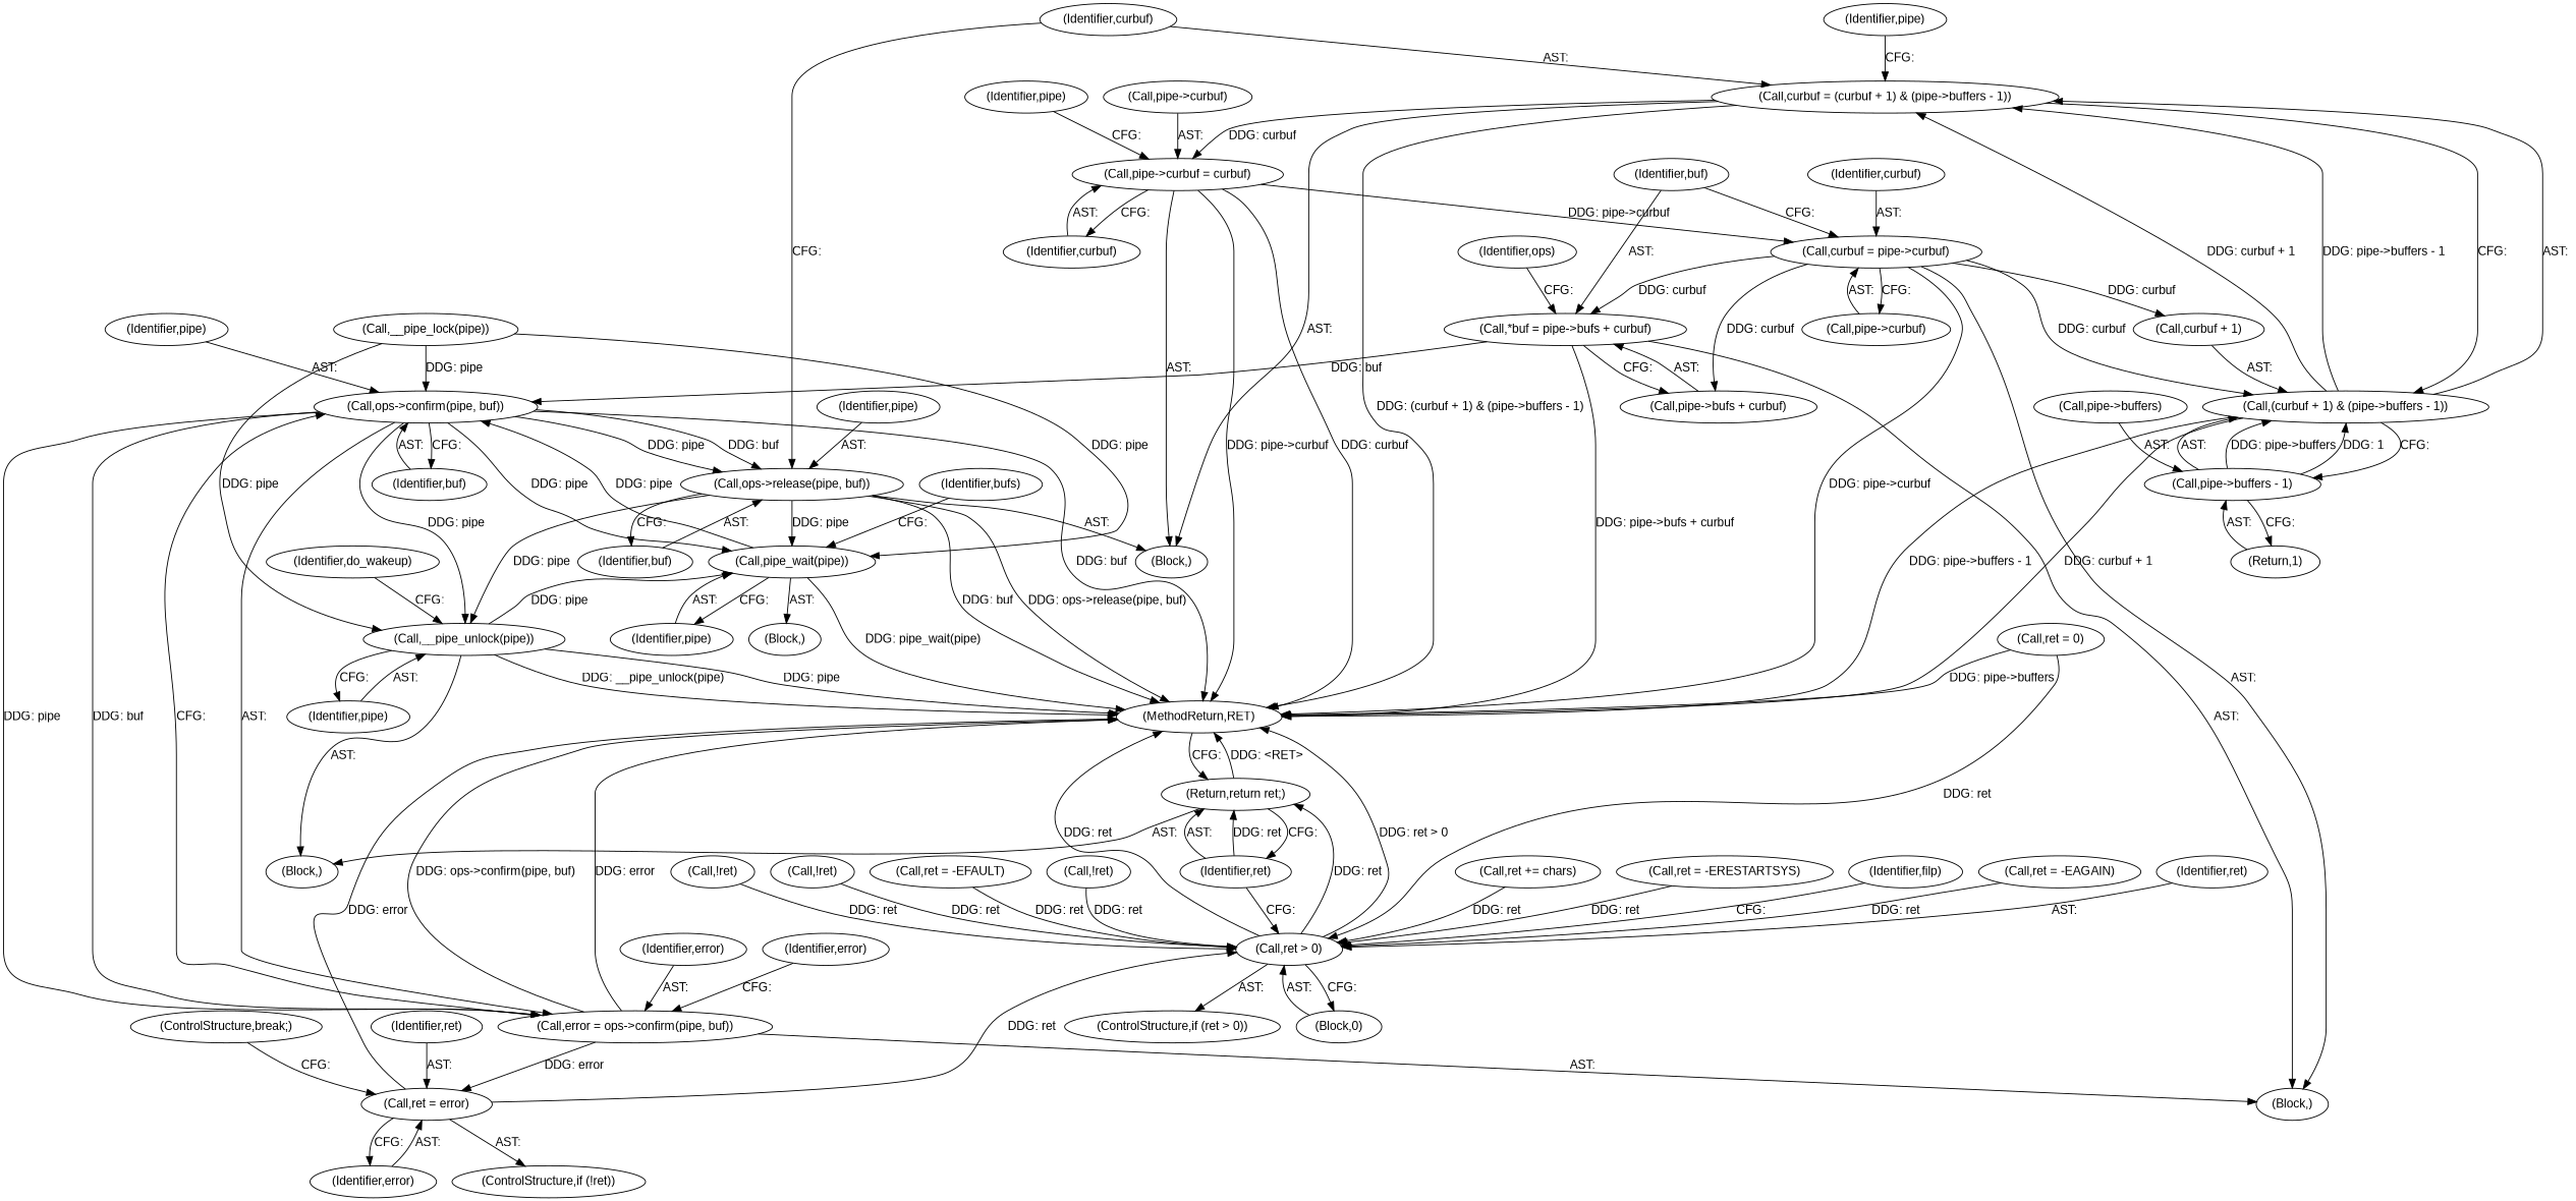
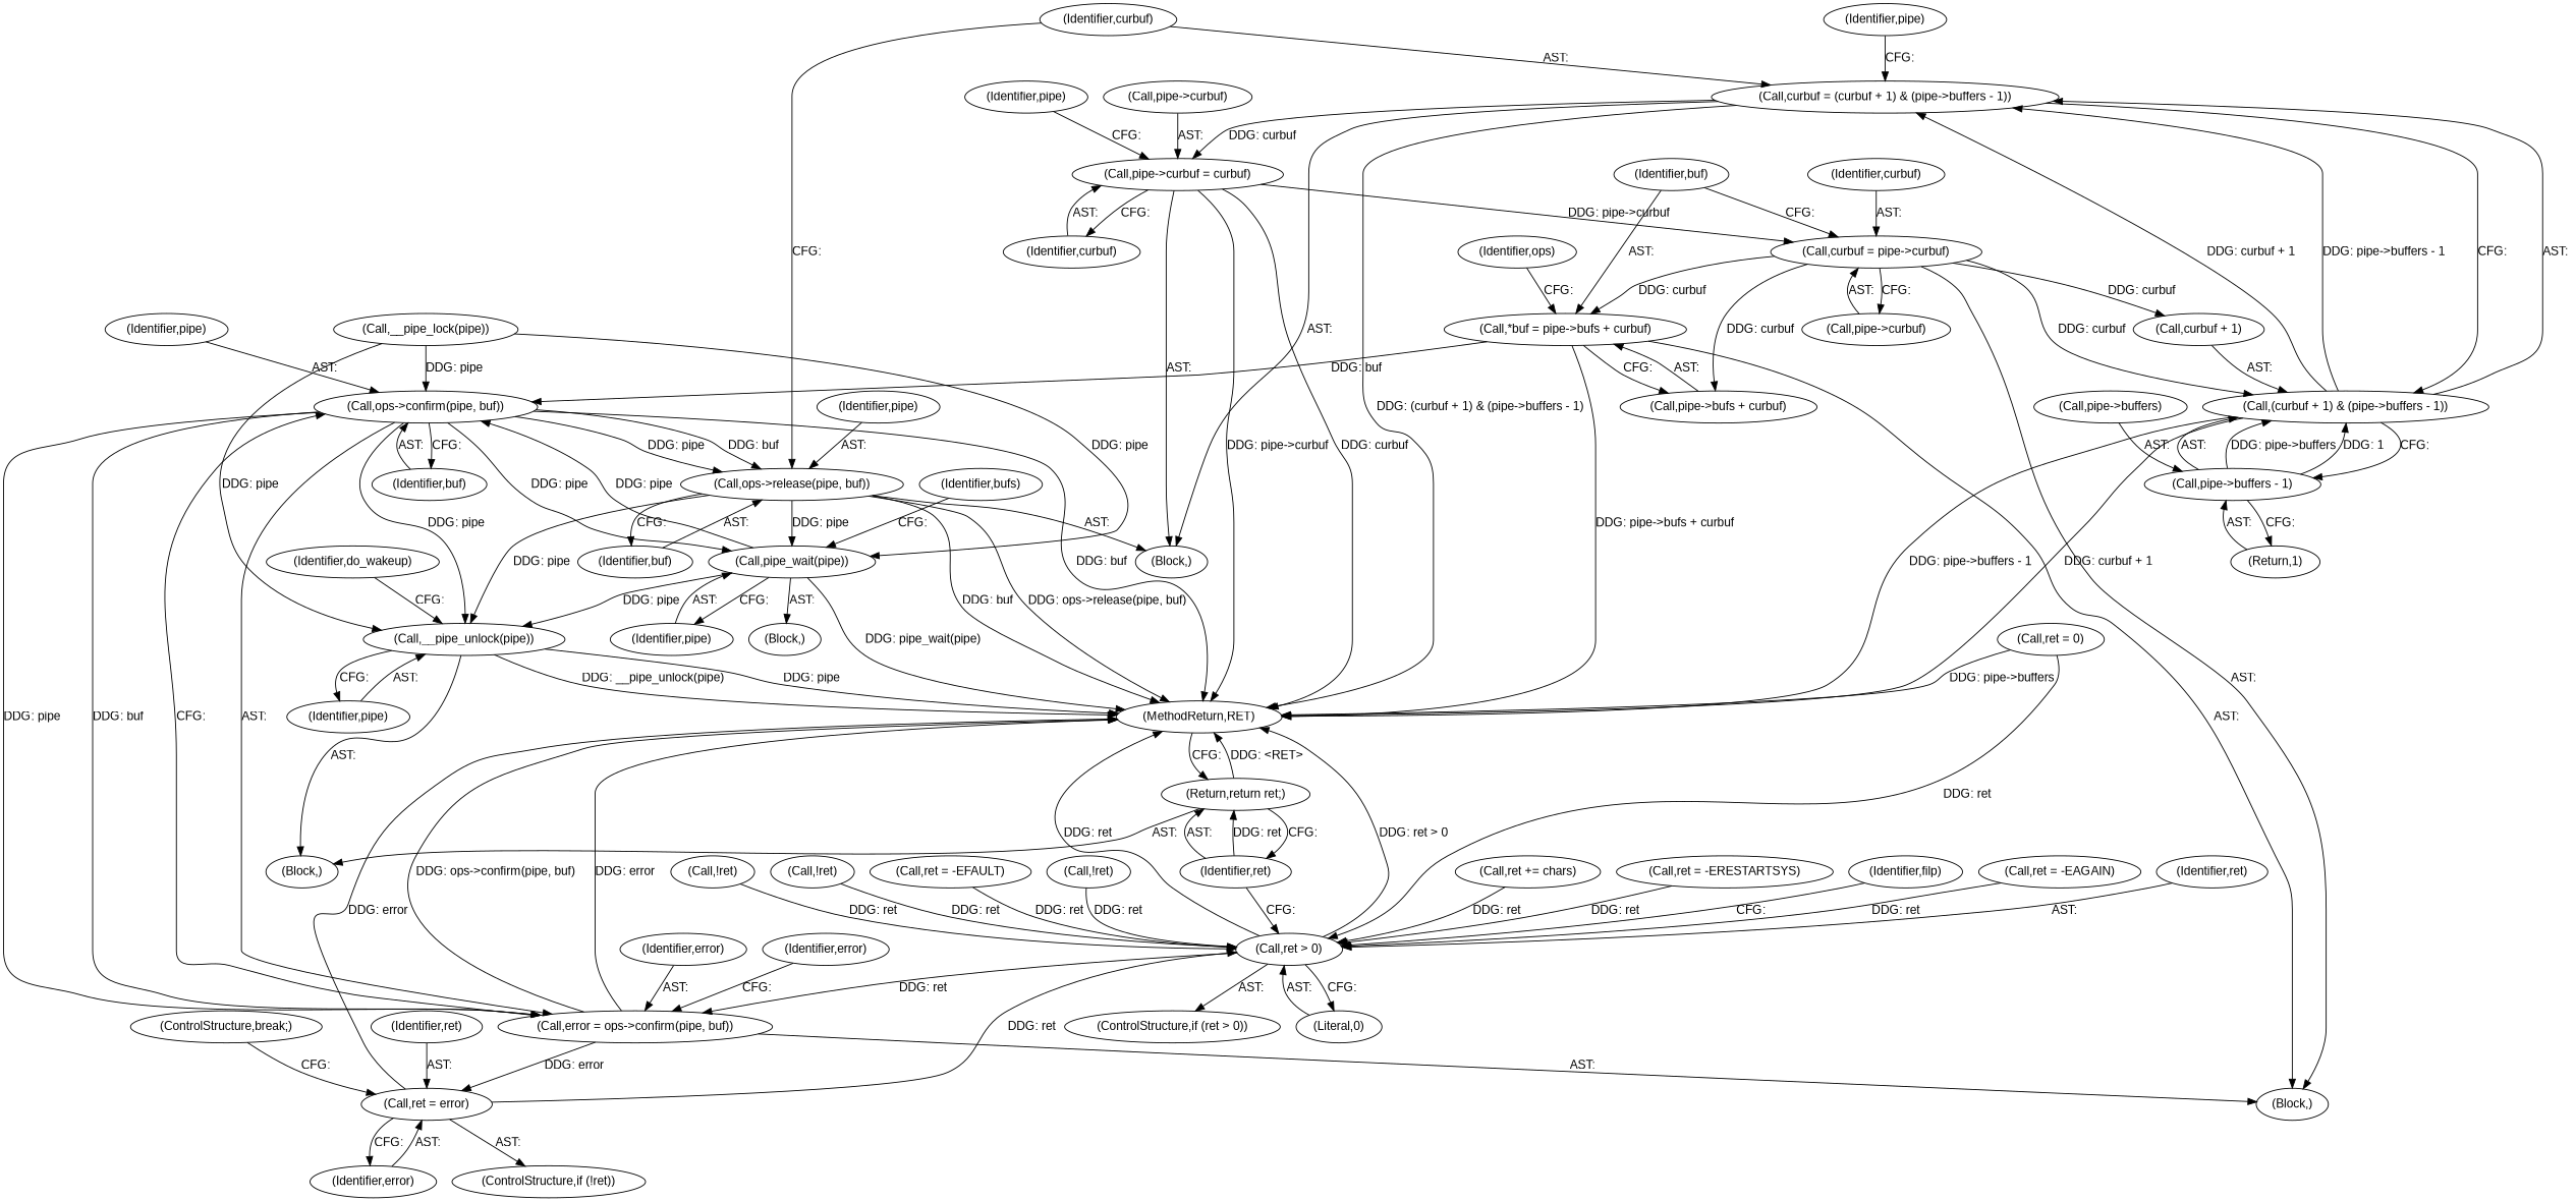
  digraph {
    fontname="Liberation Sans"
    node [fontname="Liberation Sans"]
    edge [fontname="Liberation Sans"]
    n1 [label="(Call,*buf = pipe->bufs + curbuf)"]
    n2 [label="(Call,ops->confirm(pipe, buf))"]
    n3 [label="(Call,pipe->bufs + curbuf)"]
    n4 [label="(MethodReturn,RET)"]
    n5 [label="(Block,)"]
    n6 [label="(Call,error = ops->confirm(pipe, buf))"]
    n7 [label="(Call,ops->release(pipe, buf))"]
    n8 [label="(Call,pipe_wait(pipe))"]
    n9 [label="(Call,__pipe_unlock(pipe))"]
    n10 [label="(Identifier,buf)"]
    n11 [label="(Return,return ret;)"]
    n12 [label="(Call,curbuf = pipe->curbuf)"]
    n13 [label="(Call,(curbuf + 1) & (pipe->buffers - 1))"]
    n14 [label="(Call,curbuf + 1)"]
    n15 [label="(Call,pipe->curbuf)"]
    n16 [label="(Call,curbuf = (curbuf + 1) & (pipe->buffers - 1))"]
    n17 [label="(Call,pipe->buffers - 1)"]
    n18 [label="(Call,pipe->curbuf = curbuf)"]
    n19 [label="(Identifier,curbuf)"]
    n20 [label="(Block,)"]
    n21 [label="(Return,1)"]
    n22 [label="(Call,ret = error)"]
    n23 [label="(Identifier,buf)"]
    n24 [label="(Block,)"]
    n25 [label="(Identifier,pipe)"]
    n26 [label="(Block,)"]
    n27 [label="(Identifier,pipe)"]
    n28 [label="(Call,ret > 0)"]
    n29 [label="(Identifier,error)"]
    n30 [label="(ControlStructure,if (!ret))"]
    n31 [label="(ControlStructure,if (ret > 0))"]
-   n32 [label="(Block,0)"]
+   n32 [label="(Literal,0)"]
    n33 [label="(Identifier,ret)"]
    n34 [label="(Identifier,ops)"]
    n35 [label="(Identifier,pipe)"]
    n36 [label="(Identifier,ret)"]
    n37 [label="(ControlStructure,break;)"]
    n38 [label="(Identifier,curbuf)"]
    n39 [label="(Identifier,error)"]
    n40 [label="(Call,ret = -EAGAIN)"]
    n41 [label="(Identifier,do_wakeup)"]
    n42 [label="(Identifier,ret)"]
    n43 [label="(Identifier,error)"]
    n44 [label="(Call,!ret)"]
    n45 [label="(Call,!ret)"]
    n46 [label="(Call,ret = -EFAULT)"]
    n47 [label="(Identifier,pipe)"]
    n48 [label="(Identifier,pipe)"]
    n49 [label="(Identifier,bufs)"]
    n50 [label="(Call,__pipe_lock(pipe))"]
    n51 [label="(Identifier,curbuf)"]
    n52 [label="(Call,pipe->curbuf)"]
    n53 [label="(Call,pipe->buffers)"]
    n54 [label="(Call,!ret)"]
    n55 [label="(Identifier,buf)"]
    n56 [label="(Call,ret += chars)"]
    n57 [label="(Call,ret = 0)"]
    n58 [label="(Identifier,pipe)"]
    n59 [label="(Call,ret = -ERESTARTSYS)"]
    n60 [label="(Identifier,filp)"]
    n1 -> n2 [label="DDG: buf"]
    n1 -> n3 [label="CFG: "]
    n1 -> n4 [label="DDG: pipe->bufs + curbuf"]
    n1 -> n5 [label="AST: "]
    n2 -> n4 [label="DDG: buf"]
    n2 -> n6 [label="AST: "]
    n2 -> n6 [label="DDG: pipe"]
    n2 -> n6 [label="DDG: buf"]
    n2 -> n7 [label="DDG: pipe"]
    n2 -> n7 [label="DDG: buf"]
    n2 -> n8 [label="DDG: pipe"]
    n2 -> n9 [label="DDG: pipe"]
    n2 -> n10 [label="CFG: "]
    n3 -> n1 [label="AST: "]
    n4 -> n11 [label="CFG: "]
    n6 -> n2 [label="CFG: "]
    n6 -> n4 [label="DDG: ops->confirm(pipe, buf)"]
    n6 -> n4 [label="DDG: error"]
    n6 -> n5 [label="AST: "]
    n6 -> n22 [label="DDG: error"]
    n7 -> n4 [label="DDG: ops->release(pipe, buf)"]
    n7 -> n4 [label="DDG: buf"]
    n7 -> n8 [label="DDG: pipe"]
    n7 -> n9 [label="DDG: pipe"]
    n7 -> n20 [label="AST: "]
    n7 -> n23 [label="CFG: "]
    n8 -> n2 [label="DDG: pipe"]
    n8 -> n4 [label="DDG: pipe_wait(pipe)"]
-   n9 -> n8 [label="DDG: pipe"]
+   n8 -> n9 [label="DDG: pipe"]
    n8 -> n24 [label="AST: "]
    n8 -> n25 [label="CFG: "]
    n9 -> n4 [label="DDG: __pipe_unlock(pipe)"]
    n9 -> n4 [label="DDG: pipe"]
    n9 -> n26 [label="AST: "]
    n9 -> n27 [label="CFG: "]
    n10 -> n2 [label="AST: "]
    n11 -> n4 [label="DDG: <RET>"]
    n11 -> n26 [label="AST: "]
    n11 -> n33 [label="CFG: "]
    n12 -> n1 [label="DDG: curbuf"]
    n12 -> n3 [label="DDG: curbuf"]
-   n12 -> n4 [label="DDG: pipe->curbuf"]
    n12 -> n5 [label="AST: "]
    n12 -> n13 [label="DDG: curbuf"]
    n12 -> n14 [label="DDG: curbuf"]
    n12 -> n15 [label="CFG: "]
    n13 -> n4 [label="DDG: curbuf + 1"]
    n13 -> n4 [label="DDG: pipe->buffers - 1"]
    n13 -> n16 [label="AST: "]
    n13 -> n16 [label="DDG: curbuf + 1"]
    n13 -> n16 [label="DDG: pipe->buffers - 1"]
    n13 -> n17 [label="CFG: "]
    n14 -> n13 [label="AST: "]
    n15 -> n12 [label="AST: "]
    n16 -> n4 [label="DDG: (curbuf + 1) & (pipe->buffers - 1)"]
    n16 -> n13 [label="CFG: "]
    n16 -> n18 [label="DDG: curbuf"]
    n16 -> n20 [label="AST: "]
    n17 -> n13 [label="AST: "]
    n17 -> n13 [label="DDG: pipe->buffers"]
    n17 -> n13 [label="DDG: 1"]
    n17 -> n21 [label="CFG: "]
    n18 -> n4 [label="DDG: curbuf"]
    n18 -> n4 [label="DDG: pipe->curbuf"]
    n18 -> n12 [label="DDG: pipe->curbuf"]
    n18 -> n19 [label="CFG: "]
    n18 -> n20 [label="AST: "]
    n19 -> n18 [label="AST: "]
    n21 -> n17 [label="AST: "]
    n22 -> n4 [label="DDG: error"]
    n22 -> n28 [label="DDG: ret"]
    n22 -> n29 [label="CFG: "]
    n22 -> n30 [label="AST: "]
    n23 -> n7 [label="AST: "]
    n25 -> n8 [label="AST: "]
    n27 -> n9 [label="AST: "]
    n28 -> n4 [label="DDG: ret > 0"]
    n28 -> n4 [label="DDG: ret"]
-   n28 -> n11 [label="DDG: ret"]
+   n28 -> n6 [label="DDG: ret"]
    n28 -> n31 [label="AST: "]
    n28 -> n32 [label="CFG: "]
    n29 -> n22 [label="AST: "]
    n32 -> n28 [label="AST: "]
    n33 -> n11 [label="AST: "]
    n33 -> n11 [label="DDG: ret"]
    n33 -> n28 [label="CFG: "]
    n34 -> n1 [label="CFG: "]
    n35 -> n2 [label="AST: "]
    n36 -> n22 [label="AST: "]
    n37 -> n22 [label="CFG: "]
    n38 -> n7 [label="CFG: "]
    n38 -> n16 [label="AST: "]
    n39 -> n6 [label="AST: "]
    n40 -> n28 [label="DDG: ret"]
    n41 -> n9 [label="CFG: "]
    n42 -> n28 [label="AST: "]
    n43 -> n6 [label="CFG: "]
    n44 -> n28 [label="DDG: ret"]
    n45 -> n28 [label="DDG: ret"]
    n46 -> n28 [label="DDG: ret"]
    n47 -> n7 [label="AST: "]
    n48 -> n16 [label="CFG: "]
    n49 -> n8 [label="CFG: "]
    n50 -> n2 [label="DDG: pipe"]
    n50 -> n8 [label="DDG: pipe"]
    n50 -> n9 [label="DDG: pipe"]
    n51 -> n12 [label="AST: "]
    n52 -> n18 [label="AST: "]
    n53 -> n17 [label="AST: "]
    n54 -> n28 [label="DDG: ret"]
    n55 -> n1 [label="AST: "]
    n55 -> n12 [label="CFG: "]
    n56 -> n28 [label="DDG: ret"]
    n57 -> n4 [label="DDG: pipe->buffers"]
    n57 -> n28 [label="DDG: ret"]
    n58 -> n18 [label="CFG: "]
    n59 -> n28 [label="DDG: ret"]
    n60 -> n28 [label="CFG: "]
  }
